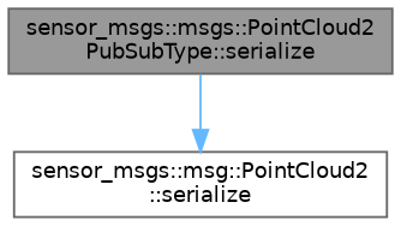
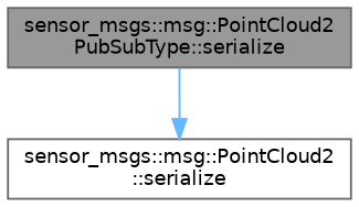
  digraph {
    rankdir=TB
    node [fontname=Helvetica fontsize=10 shape=box style=filled]
-   n1 [color=gray40 fillcolor=grey60 fontcolor=black height=0.2 label="sensor_msgs::msgs::PointCloud2\lPubSubType::serialize" width=0.4]
+   n1 [color=gray40 fillcolor=grey60 fontcolor=black height=0.2 label="sensor_msgs::msg::PointCloud2\lPubSubType::serialize" width=0.4]
    n2 [color=grey40 fillcolor=white height=0.2 label="sensor_msgs::msg::PointCloud2\l::serialize" width=0.4]
    n1 -> n2 [color=steelblue1 fontname=Helvetica fontsize=10 labelfontname=Helvetica labelfontsize=10 style=solid]
  }
